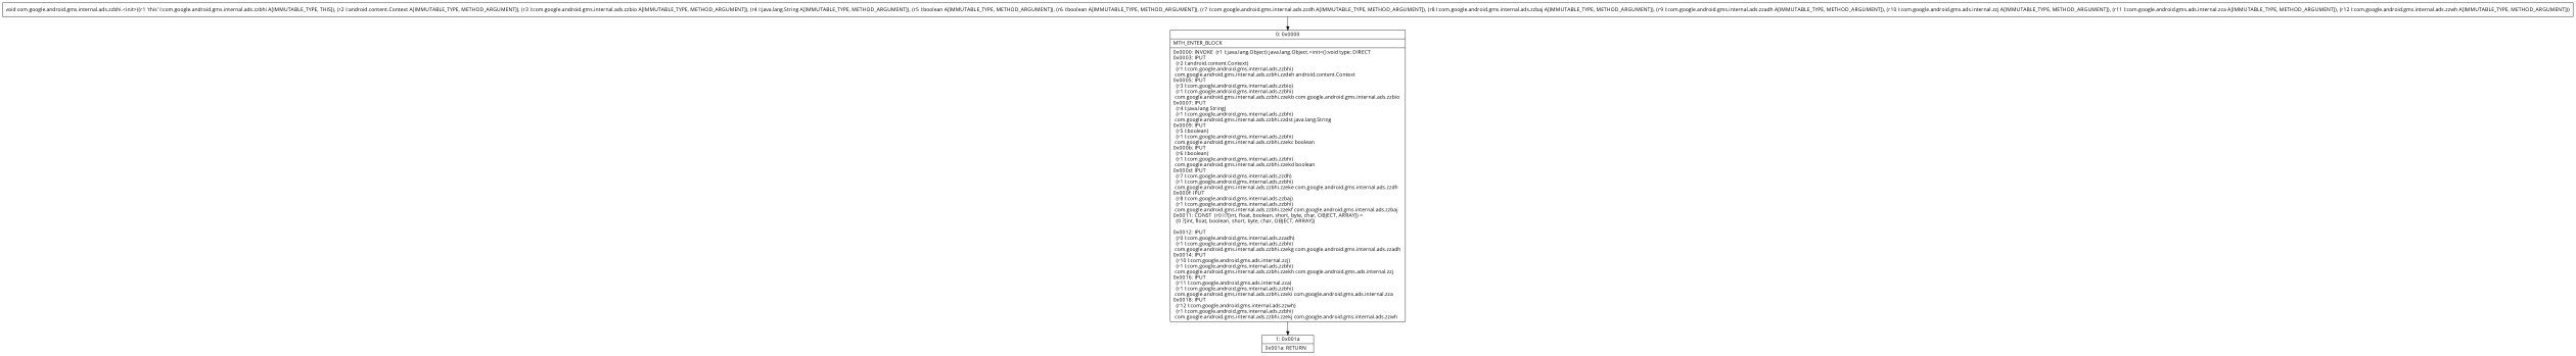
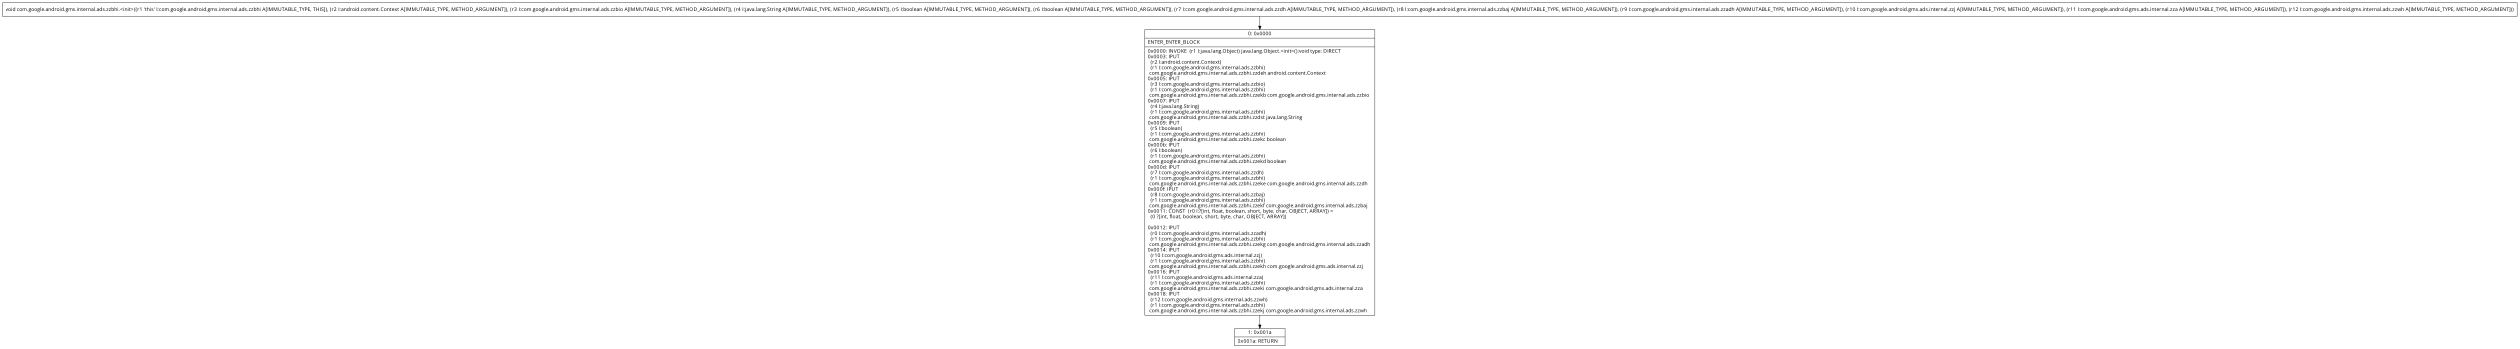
  digraph {
    fontname="Open Sans"
    node [shape=record fontname="Open Sans"]
    edge [fontname="Open Sans"]
-   n1 [label="{0\:\ 0x0000|MTH_ENTER_BLOCK\l|0x0000: INVOKE  (r1 I:java.lang.Object) java.lang.Object.\<init\>():void type: DIRECT \l0x0003: IPUT  \l  (r2 I:android.content.Context)\l  (r1 I:com.google.android.gms.internal.ads.zzbhi)\l com.google.android.gms.internal.ads.zzbhi.zzdeh android.content.Context \l0x0005: IPUT  \l  (r3 I:com.google.android.gms.internal.ads.zzbio)\l  (r1 I:com.google.android.gms.internal.ads.zzbhi)\l com.google.android.gms.internal.ads.zzbhi.zzekb com.google.android.gms.internal.ads.zzbio \l0x0007: IPUT  \l  (r4 I:java.lang.String)\l  (r1 I:com.google.android.gms.internal.ads.zzbhi)\l com.google.android.gms.internal.ads.zzbhi.zzdst java.lang.String \l0x0009: IPUT  \l  (r5 I:boolean)\l  (r1 I:com.google.android.gms.internal.ads.zzbhi)\l com.google.android.gms.internal.ads.zzbhi.zzekc boolean \l0x000b: IPUT  \l  (r6 I:boolean)\l  (r1 I:com.google.android.gms.internal.ads.zzbhi)\l com.google.android.gms.internal.ads.zzbhi.zzekd boolean \l0x000d: IPUT  \l  (r7 I:com.google.android.gms.internal.ads.zzdh)\l  (r1 I:com.google.android.gms.internal.ads.zzbhi)\l com.google.android.gms.internal.ads.zzbhi.zzeke com.google.android.gms.internal.ads.zzdh \l0x000f: IPUT  \l  (r8 I:com.google.android.gms.internal.ads.zzbaj)\l  (r1 I:com.google.android.gms.internal.ads.zzbhi)\l com.google.android.gms.internal.ads.zzbhi.zzekf com.google.android.gms.internal.ads.zzbaj \l0x0011: CONST  (r0 I:?[int, float, boolean, short, byte, char, OBJECT, ARRAY]) = \l  (0 ?[int, float, boolean, short, byte, char, OBJECT, ARRAY])\l \l0x0012: IPUT  \l  (r0 I:com.google.android.gms.internal.ads.zzadh)\l  (r1 I:com.google.android.gms.internal.ads.zzbhi)\l com.google.android.gms.internal.ads.zzbhi.zzekg com.google.android.gms.internal.ads.zzadh \l0x0014: IPUT  \l  (r10 I:com.google.android.gms.ads.internal.zzj)\l  (r1 I:com.google.android.gms.internal.ads.zzbhi)\l com.google.android.gms.internal.ads.zzbhi.zzekh com.google.android.gms.ads.internal.zzj \l0x0016: IPUT  \l  (r11 I:com.google.android.gms.ads.internal.zza)\l  (r1 I:com.google.android.gms.internal.ads.zzbhi)\l com.google.android.gms.internal.ads.zzbhi.zzeki com.google.android.gms.ads.internal.zza \l0x0018: IPUT  \l  (r12 I:com.google.android.gms.internal.ads.zzwh)\l  (r1 I:com.google.android.gms.internal.ads.zzbhi)\l com.google.android.gms.internal.ads.zzbhi.zzekj com.google.android.gms.internal.ads.zzwh \l}"]
+   n1 [label="{0\:\ 0x0000|ENTER_ENTER_BLOCK\l|0x0000: INVOKE  (r1 I:java.lang.Object) java.lang.Object.\<init\>():void type: DIRECT \l0x0003: IPUT  \l  (r2 I:android.content.Context)\l  (r1 I:com.google.android.gms.internal.ads.zzbhi)\l com.google.android.gms.internal.ads.zzbhi.zzdeh android.content.Context \l0x0005: IPUT  \l  (r3 I:com.google.android.gms.internal.ads.zzbio)\l  (r1 I:com.google.android.gms.internal.ads.zzbhi)\l com.google.android.gms.internal.ads.zzbhi.zzekb com.google.android.gms.internal.ads.zzbio \l0x0007: IPUT  \l  (r4 I:java.lang.String)\l  (r1 I:com.google.android.gms.internal.ads.zzbhi)\l com.google.android.gms.internal.ads.zzbhi.zzdst java.lang.String \l0x0009: IPUT  \l  (r5 I:boolean)\l  (r1 I:com.google.android.gms.internal.ads.zzbhi)\l com.google.android.gms.internal.ads.zzbhi.zzekc boolean \l0x000b: IPUT  \l  (r6 I:boolean)\l  (r1 I:com.google.android.gms.internal.ads.zzbhi)\l com.google.android.gms.internal.ads.zzbhi.zzekd boolean \l0x000d: IPUT  \l  (r7 I:com.google.android.gms.internal.ads.zzdh)\l  (r1 I:com.google.android.gms.internal.ads.zzbhi)\l com.google.android.gms.internal.ads.zzbhi.zzeke com.google.android.gms.internal.ads.zzdh \l0x000f: IPUT  \l  (r8 I:com.google.android.gms.internal.ads.zzbaj)\l  (r1 I:com.google.android.gms.internal.ads.zzbhi)\l com.google.android.gms.internal.ads.zzbhi.zzekf com.google.android.gms.internal.ads.zzbaj \l0x0011: CONST  (r0 I:?[int, float, boolean, short, byte, char, OBJECT, ARRAY]) = \l  (0 ?[int, float, boolean, short, byte, char, OBJECT, ARRAY])\l \l0x0012: IPUT  \l  (r0 I:com.google.android.gms.internal.ads.zzadh)\l  (r1 I:com.google.android.gms.internal.ads.zzbhi)\l com.google.android.gms.internal.ads.zzbhi.zzekg com.google.android.gms.internal.ads.zzadh \l0x0014: IPUT  \l  (r10 I:com.google.android.gms.ads.internal.zzj)\l  (r1 I:com.google.android.gms.internal.ads.zzbhi)\l com.google.android.gms.internal.ads.zzbhi.zzekh com.google.android.gms.ads.internal.zzj \l0x0016: IPUT  \l  (r11 I:com.google.android.gms.ads.internal.zza)\l  (r1 I:com.google.android.gms.internal.ads.zzbhi)\l com.google.android.gms.internal.ads.zzbhi.zzeki com.google.android.gms.ads.internal.zza \l0x0018: IPUT  \l  (r12 I:com.google.android.gms.internal.ads.zzwh)\l  (r1 I:com.google.android.gms.internal.ads.zzbhi)\l com.google.android.gms.internal.ads.zzbhi.zzekj com.google.android.gms.internal.ads.zzwh \l}"]
    n2 [label="{1\:\ 0x001a|0x001a: RETURN   \l}"]
    n3 [label="{void com.google.android.gms.internal.ads.zzbhi.\<init\>((r1 'this' I:com.google.android.gms.internal.ads.zzbhi A[IMMUTABLE_TYPE, THIS]), (r2 I:android.content.Context A[IMMUTABLE_TYPE, METHOD_ARGUMENT]), (r3 I:com.google.android.gms.internal.ads.zzbio A[IMMUTABLE_TYPE, METHOD_ARGUMENT]), (r4 I:java.lang.String A[IMMUTABLE_TYPE, METHOD_ARGUMENT]), (r5 I:boolean A[IMMUTABLE_TYPE, METHOD_ARGUMENT]), (r6 I:boolean A[IMMUTABLE_TYPE, METHOD_ARGUMENT]), (r7 I:com.google.android.gms.internal.ads.zzdh A[IMMUTABLE_TYPE, METHOD_ARGUMENT]), (r8 I:com.google.android.gms.internal.ads.zzbaj A[IMMUTABLE_TYPE, METHOD_ARGUMENT]), (r9 I:com.google.android.gms.internal.ads.zzadh A[IMMUTABLE_TYPE, METHOD_ARGUMENT]), (r10 I:com.google.android.gms.ads.internal.zzj A[IMMUTABLE_TYPE, METHOD_ARGUMENT]), (r11 I:com.google.android.gms.ads.internal.zza A[IMMUTABLE_TYPE, METHOD_ARGUMENT]), (r12 I:com.google.android.gms.internal.ads.zzwh A[IMMUTABLE_TYPE, METHOD_ARGUMENT])) }"]
    n1 -> n2
    n3 -> n1
  }
